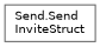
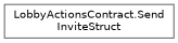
  digraph {
    rankdir=LR
-   n1 [color=grey40 fillcolor=white fontname=Helvetica fontsize=10 height=0.2 label="Send.Send\lInviteStruct" shape=box style=filled width=0.4]
+   n1 [color=grey40 fillcolor=white fontname=Helvetica fontsize=10 height=0.2 label="LobbyActionsContract.Send\lInviteStruct" shape=box style=filled width=0.4]
  }
